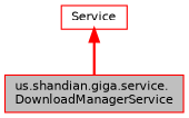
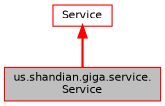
  digraph {
    node [color=red fontname=Helvetica fontsize=10 shape=record style=filled]
-   n1 [fillcolor=grey75 fontcolor=black height=0.2 label="us.shandian.giga.service.\lDownloadManagerService" width=0.4]
+   n1 [fillcolor=grey75 fontcolor=black height=0.2 label="us.shandian.giga.service.\lService" width=0.4]
    n2 [fillcolor=white height=0.2 label=Service width=0.4]
    n2 -> n1 [color=red dir=back fontname=Helvetica fontsize=10 labelfontname=Helvetica labelfontsize=10 style=bold]
  }
